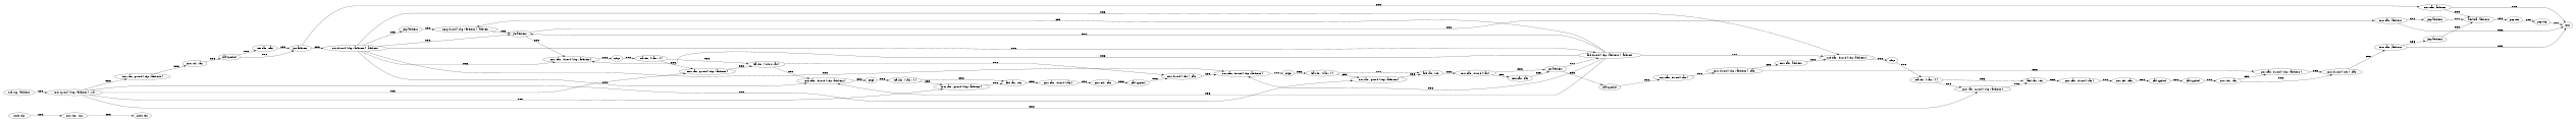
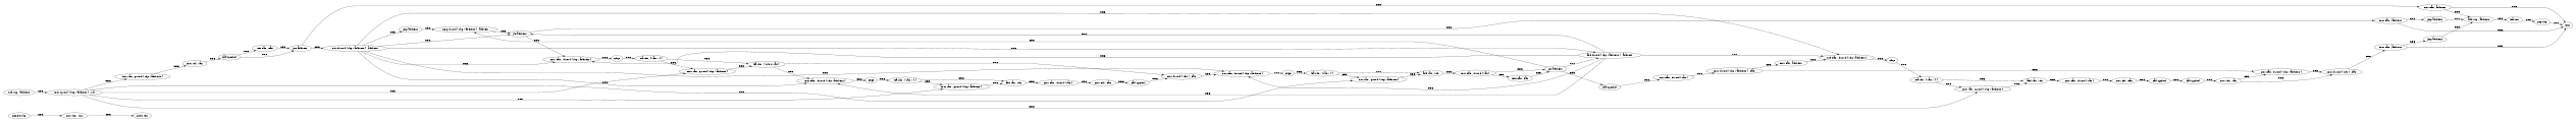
  digraph {
    rankdir=LR
-   n1 [label="push rbp"]
+   n1 [label="symbol rbp"]
    n2 [label="mov rbp , rsp"]
    n3 [label="push rbx"]
    n4 [label="sub rsp , address"]
    n5 [label="mov qword [ rbp - address ] , rdi"]
    n6 [label="mov rax , qword [ rbp - address ]"]
    n7 [label="mov rax , qword [ rbp - address ]"]
    n8 [label="mov rax , qword [ rbp - address ]"]
    n9 [label="mov rax , qword [ rbp - address ]"]
    n10 [label="mov rax , qword [ rbp - address ]"]
    n11 [label="mov rdi , rax"]
    n12 [label="lea rbx , [ rdx + rax ]"]
    n13 [label="add rax , rdx"]
    n14 [label="add rax , rdx"]
    n15 [label="add rax , rdx"]
    n16 [label="call symbol"]
    n17 [label="test eax , eax"]
    n18 [label="jne address"]
    n19 [label="mov eax , address"]
    n20 [label="mov dword [ rbp - address ] , address"]
-   n21 [label="add lea , address"]
+   n21 [label="add rsp , address"]
    n22 [label=retn]
    n23 [label="jmp address"]
    n24 [label="jle address"]
    n25 [label="mov eax , dword [ rbp - address ]"]
    n26 [label="mov eax , dword [ rbp - address ]"]
    n27 [label="mov eax , dword [ rbp - address ]"]
    n28 [label="add dword [ rbp - address ] , address"]
    n29 [label="sub eax , dword [ rbp - address ]"]
-   n30 [label="pop rbx"]
+   n30 [label="lea rbx"]
    n31 [label="cmp dword [ rbp - address ] , address"]
    n32 [label="mov eax , address"]
    n33 [label=cdqe]
    n34 [label=cdqe]
    n35 [label=cdqe]
    n36 [label=cdqe]
    n37 [label="pop rbp"]
    n38 [label="jmp address"]
    n39 [label="lea rdx , [ rax * 4 ]"]
    n40 [label="mov dword [ rbx ] , eax"]
    n41 [label="lea rdx , [ rax * 4 ]"]
    n42 [label="mov eax , dword [ rax ]"]
    n43 [label="mov edi , eax"]
    n44 [label="call symbol"]
    n45 [label="lea rdx , [ rax * 4 ]"]
    n46 [label="mov eax , dword [ rax ]"]
    n47 [label="test eax , eax"]
    n48 [label="jns address"]
    n49 [label="call symbol"]
    n50 [label="mov eax , dword [ rax ]"]
    n51 [label="mov dword [ rbp - address ] , eax"]
    n52 [label="mov eax , address"]
    n53 [label="mov eax , dword [ rbp - address ]"]
    n54 [label="mov dword [ rdx ] , eax"]
    n55 [label="lea rdx , [ rax * 4 ]"]
    n56 [label="mov eax , dword [ rax ]"]
    n57 [label="mov edi , eax"]
    n58 [label="call symbol"]
    n59 [label="call symbol"]
    n60 [label="mov rdx , rax"]
    n61 [label="mov eax , address"]
    n62 [label="jmp address"]
    n1 -> n2 [label=CFG]
    n2 -> n3 [label=CFG]
    n4 -> n5 [label=CFG]
    n5 -> n6 [label=DFG]
    n5 -> n7 [label=DFG]
    n5 -> n8 [label=DFG]
    n5 -> n9 [label=DFG]
    n5 -> n10 [label=DFG]
    n6 -> n11 [label=DFG]
    n7 -> n12 [label=DFG]
    n8 -> n13 [label=DFG]
    n9 -> n14 [label=DFG]
    n10 -> n15 [label=DFG]
    n11 -> n16 [label=DFG]
    n12 -> n26 [label=CFG]
    n12 -> n40 [label=DFG]
    n13 -> n42 [label=DFG]
    n14 -> n46 [label=DFG]
    n15 -> n56 [label=DFG]
    n16 -> n17 [label=CFG]
    n16 -> n18 [label=DFG]
    n17 -> n18 [label=CFG]
    n18 -> n19 [label=CFG]
    n18 -> n20 [label=CFG]
    n19 -> n21 [label=CFG]
    n19 -> n22 [label=DFG]
    n20 -> n23 [label=CFG]
    n20 -> n24 [label=DFG]
    n20 -> n25 [label=DFG]
    n20 -> n26 [label=DFG]
    n20 -> n27 [label=DFG]
    n20 -> n28 [label=DFG]
    n20 -> n29 [label=DFG]
    n21 -> n30 [label=CFG]
    n23 -> n31 [label=CFG]
    n24 -> n25 [label=CFG]
    n24 -> n32 [label=CFG]
    n25 -> n33 [label=DFG]
    n26 -> n34 [label=DFG]
    n27 -> n35 [label=DFG]
    n28 -> n24 [label=DFG]
    n28 -> n25 [label=DFG]
    n28 -> n26 [label=DFG]
    n28 -> n27 [label=DFG]
    n28 -> n29 [label=DFG]
-   n28 -> n31 [label=CFG]
+   n48 -> n31 [label=CFG]
    n29 -> n36 [label=DFG]
    n30 -> n37 [label=CFG]
    n31 -> n24 [label=CFG]
    n32 -> n22 [label=DFG]
    n32 -> n38 [label=CFG]
    n33 -> n39 [label=DFG]
    n34 -> n41 [label=DFG]
    n35 -> n45 [label=DFG]
    n36 -> n55 [label=DFG]
    n37 -> n22 [label=CFG]
    n38 -> n21 [label=CFG]
    n39 -> n7 [label=CFG]
    n39 -> n12 [label=DFG]
    n40 -> n27 [label=CFG]
    n41 -> n8 [label=CFG]
    n41 -> n13 [label=DFG]
    n42 -> n43 [label=DFG]
    n43 -> n44 [label=DFG]
    n44 -> n40 [label=DFG]
    n45 -> n9 [label=CFG]
    n45 -> n14 [label=DFG]
    n46 -> n47 [label=CFG]
    n46 -> n48 [label=DFG]
    n47 -> n48 [label=CFG]
    n48 -> n28 [label=CFG]
    n48 -> n49 [label=CFG]
    n49 -> n50 [label=DFG]
    n50 -> n51 [label=DFG]
    n51 -> n52 [label=CFG]
    n51 -> n53 [label=DFG]
    n52 -> n29 [label=CFG]
    n53 -> n54 [label=DFG]
    n54 -> n61 [label=CFG]
    n55 -> n10 [label=CFG]
    n55 -> n15 [label=DFG]
    n56 -> n57 [label=DFG]
    n57 -> n58 [label=DFG]
    n58 -> n59 [label=CFG]
    n59 -> n60 [label=DFG]
    n60 -> n53 [label=CFG]
    n60 -> n54 [label=DFG]
    n61 -> n22 [label=DFG]
    n61 -> n62 [label=CFG]
    n62 -> n21 [label=CFG]
  }
